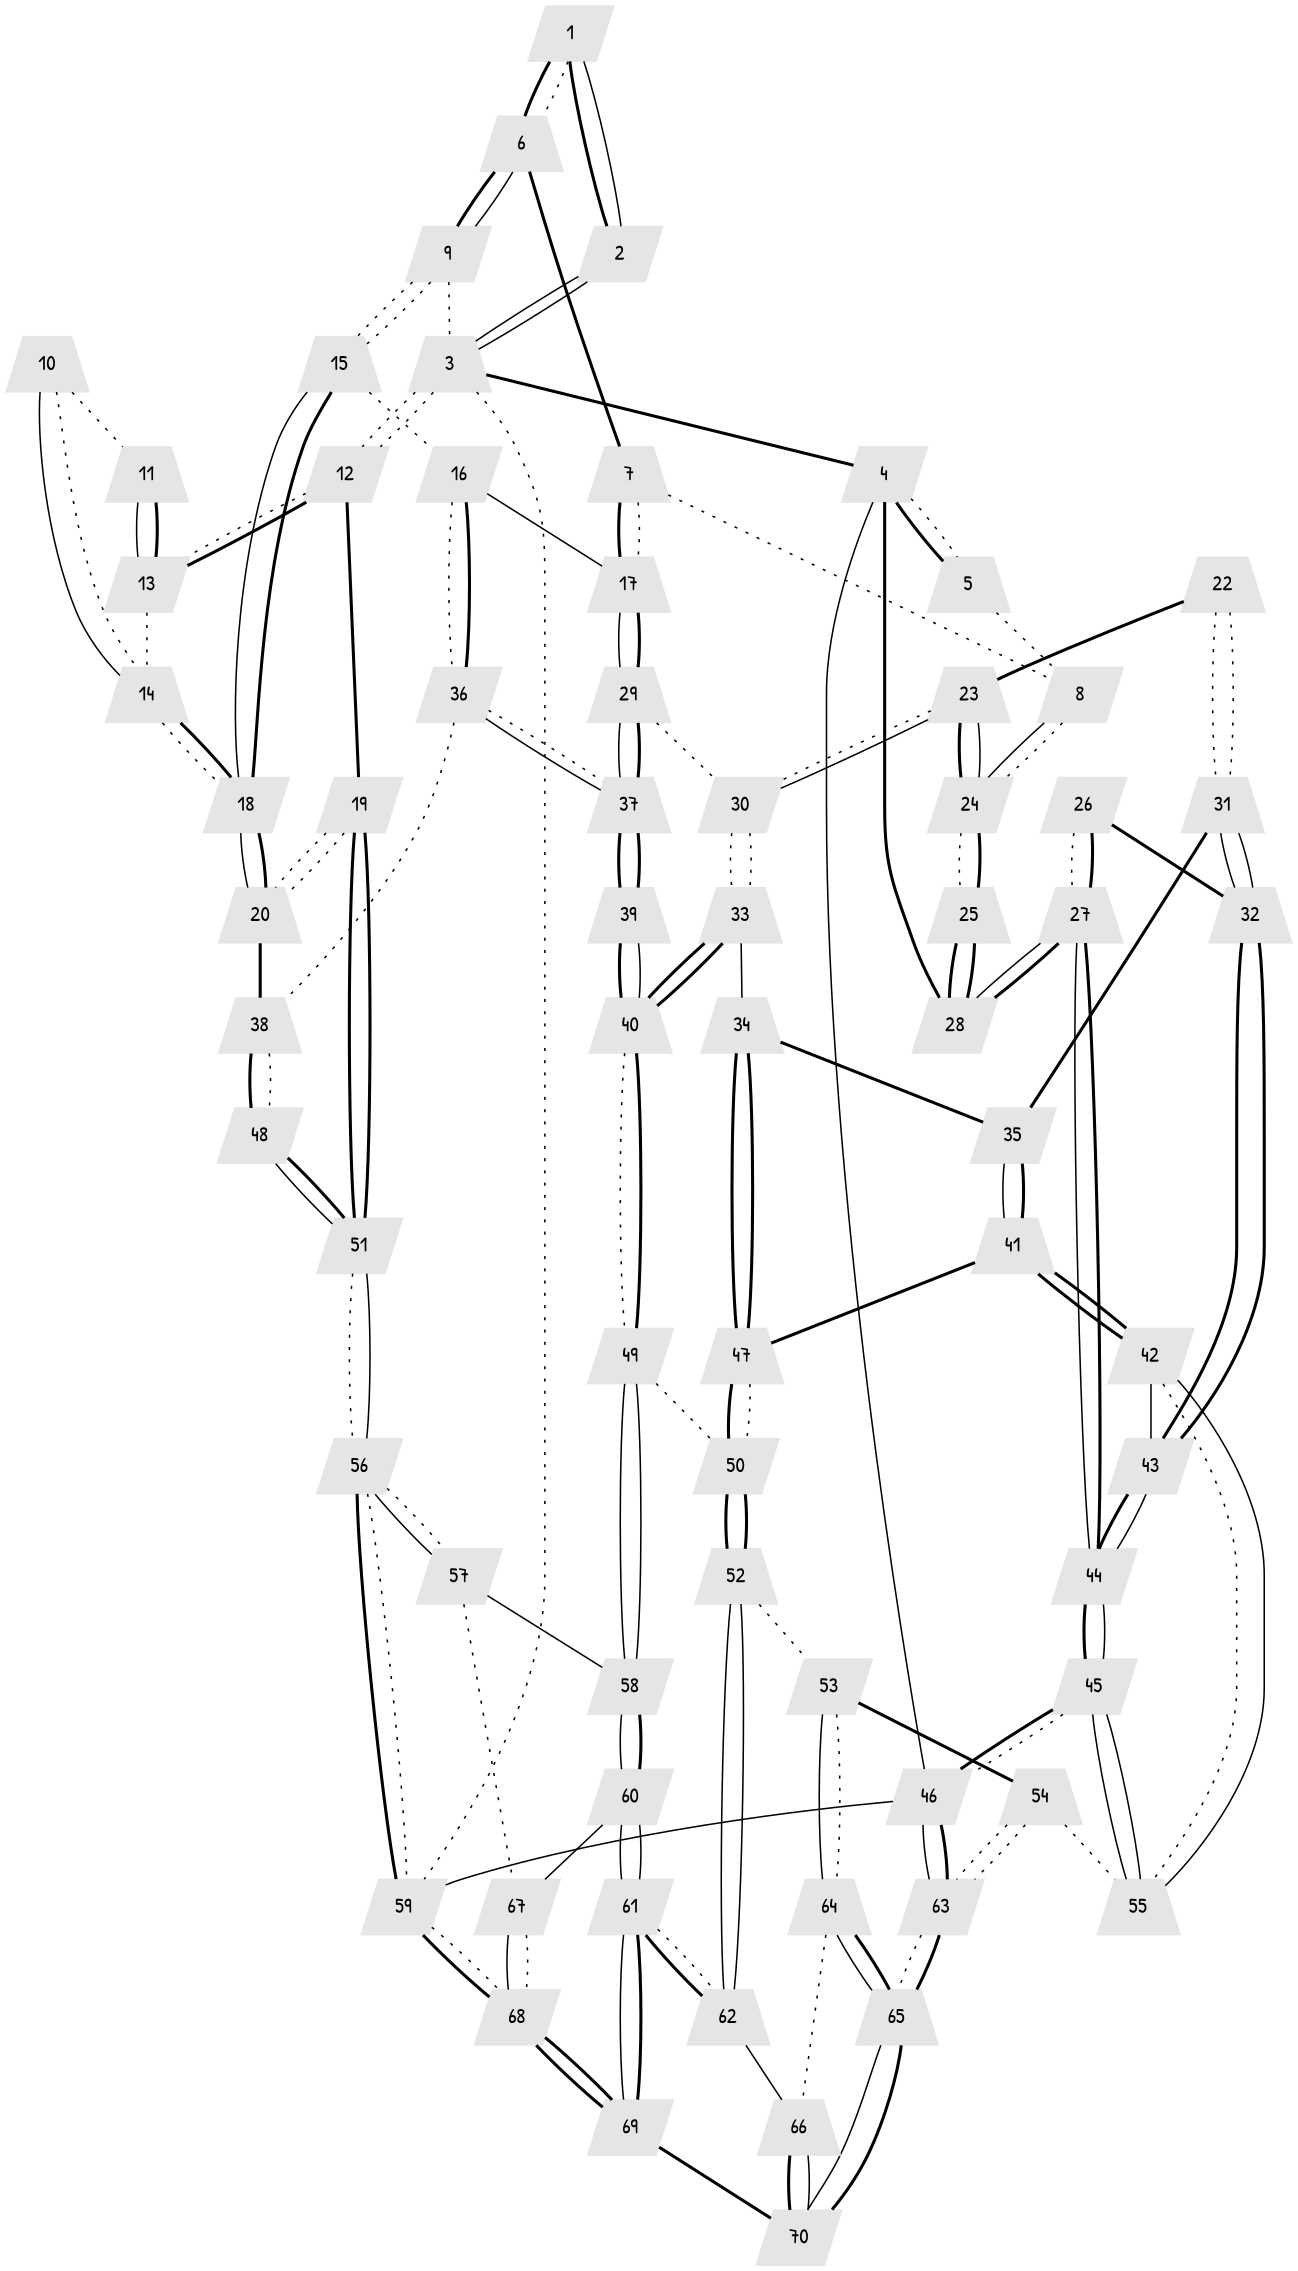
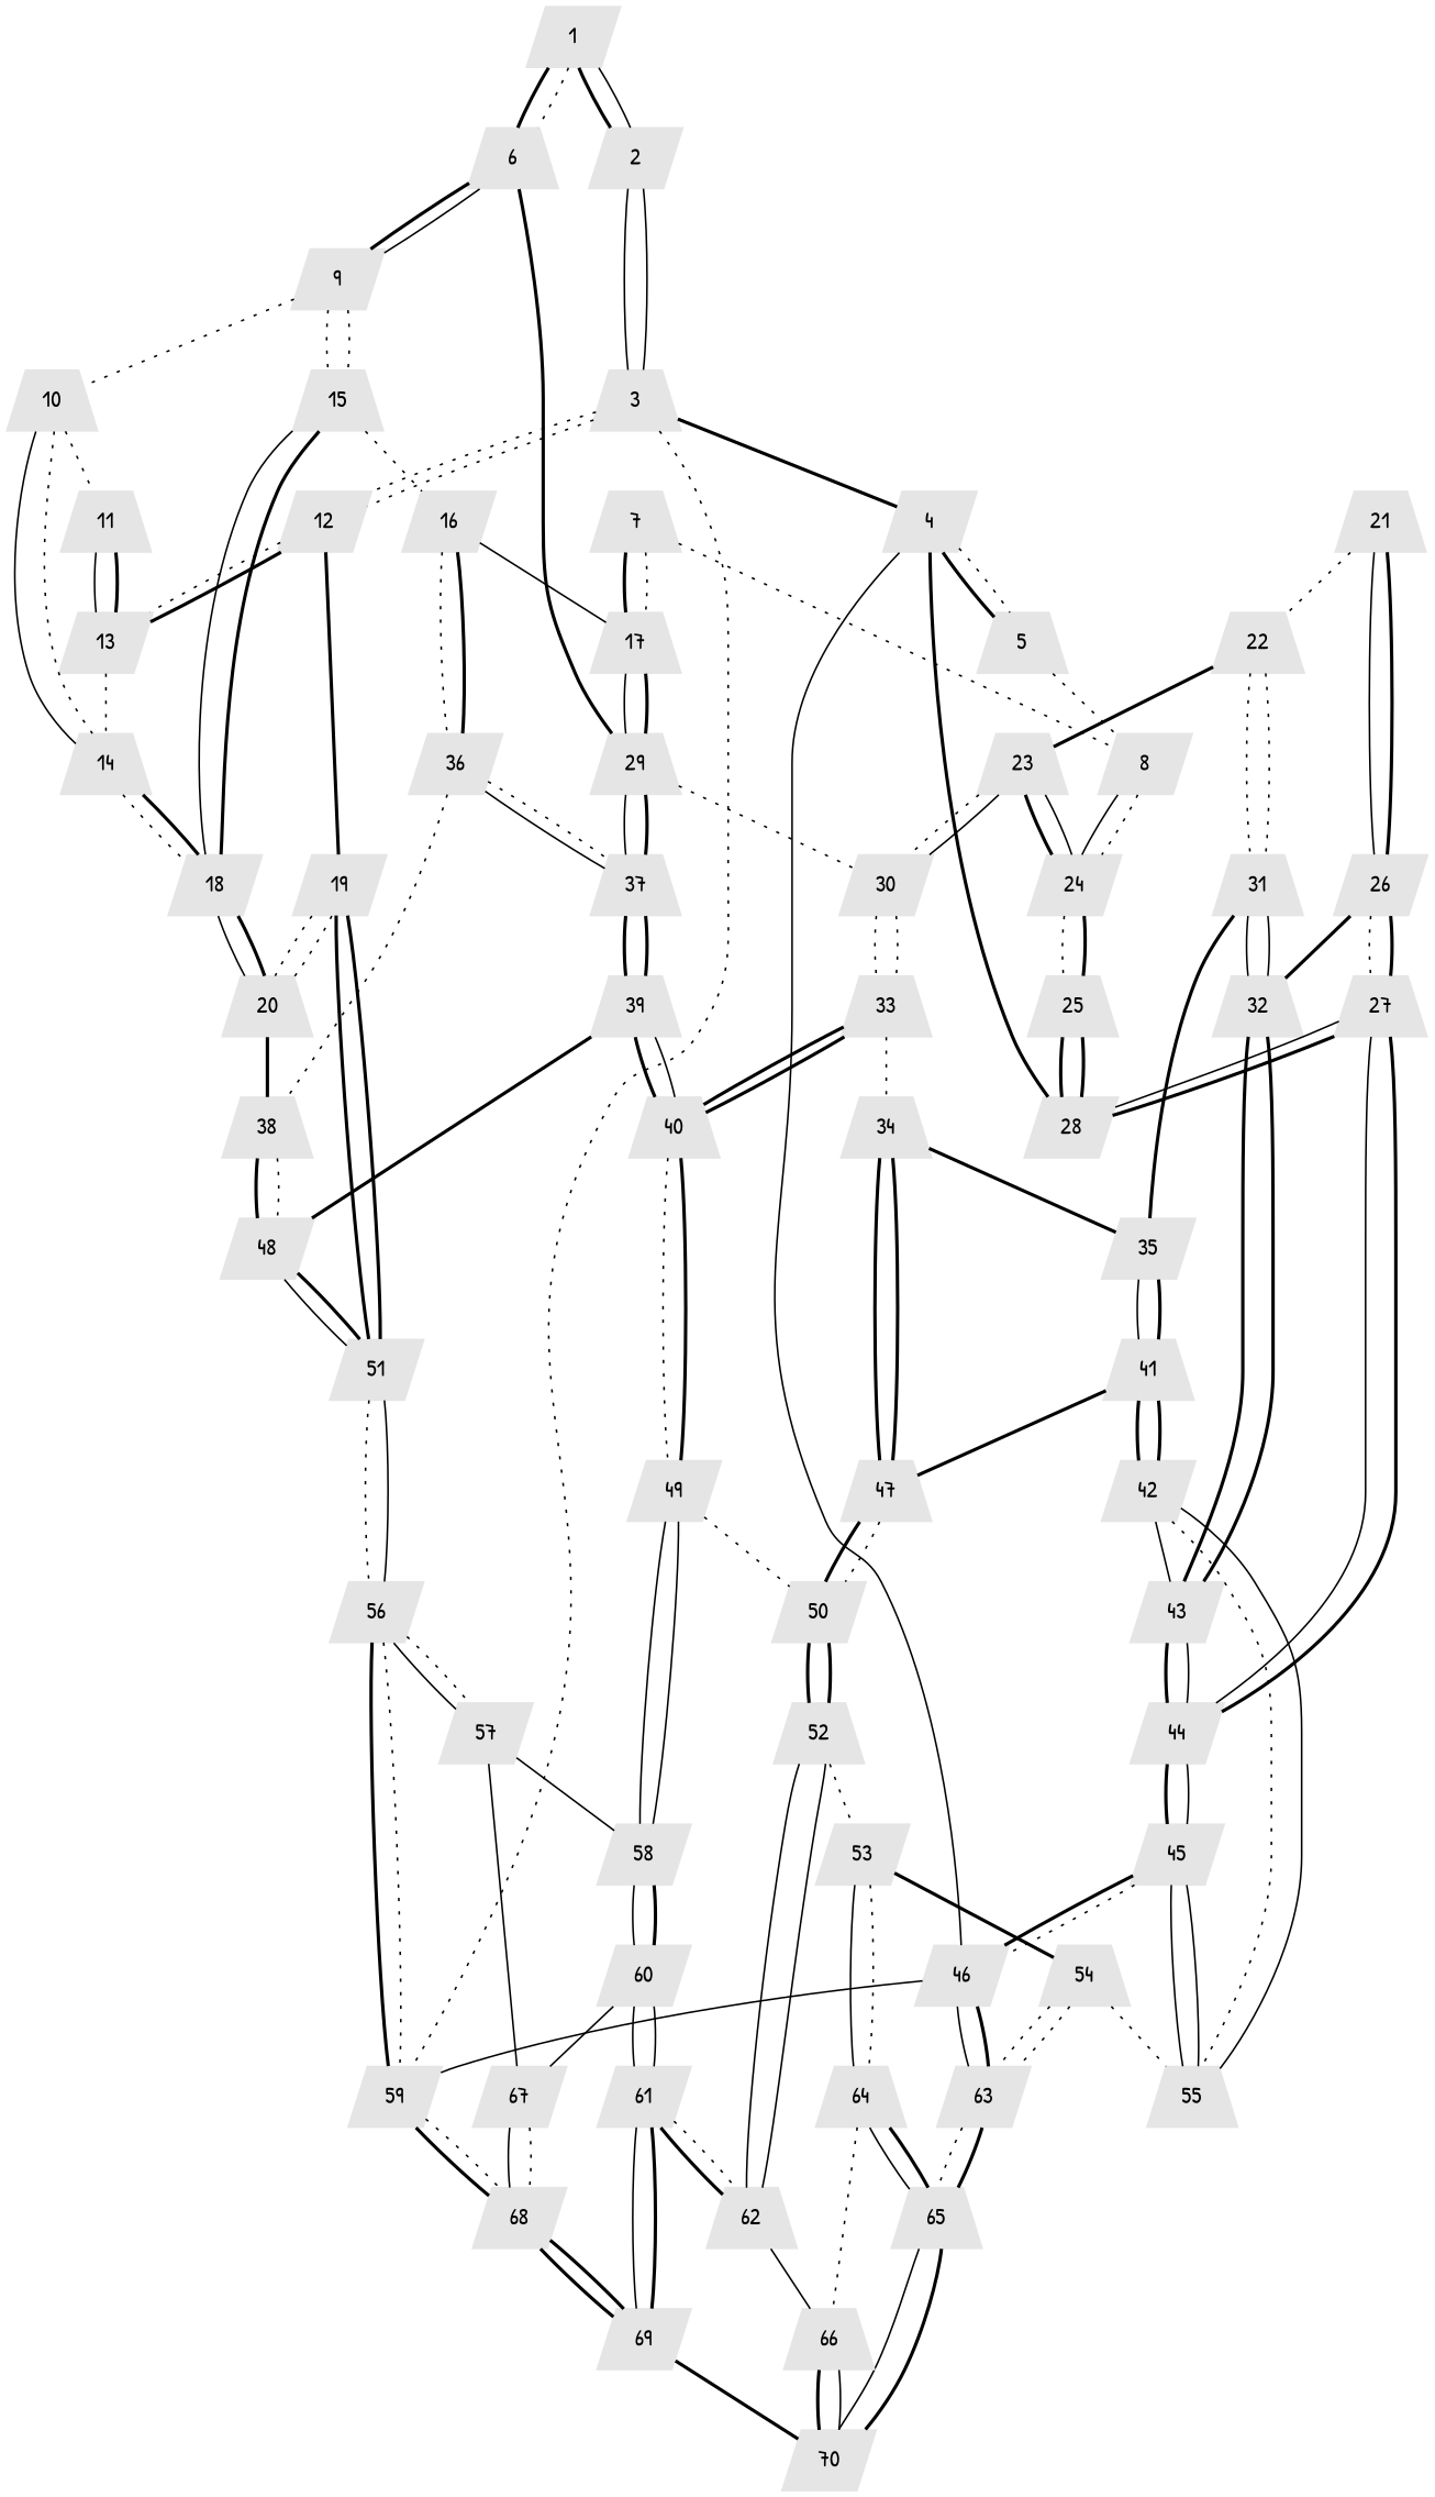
  graph {
    fontname="Patrick Hand"
    node [color=gray90 fontname="Patrick Hand" shape=parallelogram style=filled]
    edge [fontname="Patrick Hand" style=bold]
    1
    2
    6 [shape=trapezium]
    3 [shape=trapezium]
    7 [shape=trapezium]
    9
    4
    12
    59
    5 [shape=trapezium]
    28
    46
    13
    19
    68
    8
    63
    24
    17 [shape=trapezium]
    10 [shape=trapezium]
    15 [shape=trapezium]
    29 [shape=trapezium]
    25 [shape=trapezium]
    11 [shape=trapezium]
    14 [shape=trapezium]
    18
    16
    20 [shape=trapezium]
    51
    36
    38 [shape=trapezium]
    37 [shape=trapezium]
    30
    56
    48
+   21 [shape=trapezium]
    22 [shape=trapezium]
    26
    23 [shape=trapezium]
    31 [shape=trapezium]
    27 [shape=trapezium]
    32 [shape=trapezium]
    35
    33 [shape=trapezium]
    44
    43
    45
    39 [shape=trapezium]
    34 [shape=trapezium]
    40 [shape=trapezium]
    41 [shape=trapezium]
    47 [shape=trapezium]
    49
    50
    42
    58
    55 [shape=trapezium]
    65 [shape=trapezium]
    52 [shape=trapezium]
    60
    53
    62 [shape=trapezium]
    57
    54 [shape=trapezium]
    64 [shape=trapezium]
    66 [shape=trapezium]
    67
    61
    69
    70
    1 -- 2
    1 -- 2 [style=solid]
    1 -- 6
    1 -- 6 [style=dotted]
    2 -- 3 [style=solid]
    2 -- 3 [style=solid]
-   6 -- 7
+   6 -- 29
    6 -- 9
    6 -- 9 [style=solid]
    3 -- 4
    3 -- 12 [style=dotted]
    3 -- 12 [style=dotted]
    3 -- 59 [style=dotted]
    7 -- 8 [style=dotted]
    7 -- 17
    7 -- 17 [style=dotted]
-   9 -- 3 [style=dotted]
+   9 -- 10 [style=dotted]
    9 -- 15 [style=dotted]
    9 -- 15 [style=dotted]
    4 -- 5
    4 -- 5 [style=dotted]
    4 -- 28
    4 -- 46 [style=solid]
    12 -- 13 [style=dotted]
    12 -- 13
    12 -- 19
    59 -- 68
    59 -- 68 [style=dotted]
    5 -- 8 [style=dotted]
    46 -- 59 [style=solid]
    46 -- 63 [style=solid]
    46 -- 63
    13 -- 14 [style=dotted]
    19 -- 20 [style=dotted]
    19 -- 20 [style=dotted]
    19 -- 51
    19 -- 51
    68 -- 69
    68 -- 69
    8 -- 24 [style=solid]
    8 -- 24 [style=dotted]
    63 -- 65 [style=dotted]
    63 -- 65
    24 -- 25 [style=dotted]
    24 -- 25
    17 -- 29 [style=solid]
    17 -- 29
    10 -- 11 [style=dotted]
    10 -- 14 [style=solid]
    10 -- 14 [style=dotted]
    15 -- 18 [style=solid]
    15 -- 18
    15 -- 16 [style=dotted]
    29 -- 37 [style=solid]
    29 -- 37
    29 -- 30 [style=dotted]
    25 -- 28
    25 -- 28
    11 -- 13 [style=solid]
    11 -- 13
    14 -- 18 [style=dotted]
    14 -- 18
    18 -- 20 [style=solid]
    18 -- 20
    16 -- 17 [style=solid]
    16 -- 36 [style=dotted]
    16 -- 36
    20 -- 38
    51 -- 56 [style=dotted]
    51 -- 56 [style=solid]
    36 -- 38 [style=dotted]
    36 -- 37 [style=solid]
    36 -- 37 [style=dotted]
    38 -- 48
    38 -- 48 [style=dotted]
    37 -- 39
    37 -- 39
    30 -- 33 [style=dotted]
    30 -- 33 [style=dotted]
    56 -- 59
    56 -- 59 [style=dotted]
    56 -- 57 [style=solid]
    56 -- 57 [style=dotted]
    48 -- 51 [style=solid]
    48 -- 51
+   21 -- 22 [style=dotted]
+   21 -- 26 [style=solid]
+   21 -- 26
    22 -- 23
    22 -- 31 [style=dotted]
    22 -- 31 [style=dotted]
    26 -- 27 [style=dotted]
    26 -- 27
    26 -- 32
    23 -- 24
    23 -- 24 [style=solid]
    23 -- 30 [style=dotted]
    23 -- 30 [style=solid]
    31 -- 32 [style=solid]
    31 -- 32 [style=solid]
    31 -- 35
    27 -- 28 [style=solid]
    27 -- 28
    27 -- 44 [style=solid]
    27 -- 44
    32 -- 43
    32 -- 43
    35 -- 41 [style=solid]
    35 -- 41
-   33 -- 34 [style=solid]
+   33 -- 34 [style=dotted]
    33 -- 40
    33 -- 40
    44 -- 45
    44 -- 45 [style=solid]
    43 -- 44
    43 -- 44 [style=solid]
    45 -- 46
    45 -- 46 [style=dotted]
    45 -- 55 [style=solid]
    45 -- 55 [style=solid]
+   39 -- 48
    39 -- 40
    39 -- 40 [style=solid]
    34 -- 35
    34 -- 47
    34 -- 47
    40 -- 49 [style=dotted]
    40 -- 49
    41 -- 47
    41 -- 42
    41 -- 42
    47 -- 50
    47 -- 50 [style=dotted]
    49 -- 50 [style=dotted]
    49 -- 58 [style=solid]
    49 -- 58 [style=solid]
    50 -- 52
    50 -- 52
    42 -- 43 [style=solid]
    42 -- 55 [style=dotted]
    42 -- 55 [style=solid]
    58 -- 60 [style=solid]
    58 -- 60
    65 -- 70 [style=solid]
    65 -- 70
    52 -- 53 [style=dotted]
    52 -- 62 [style=solid]
    52 -- 62 [style=solid]
    60 -- 67 [style=solid]
    60 -- 61 [style=solid]
    60 -- 61 [style=solid]
    53 -- 54
    53 -- 64 [style=solid]
    53 -- 64 [style=dotted]
    62 -- 66 [style=solid]
    57 -- 58 [style=solid]
-   57 -- 67 [style=dotted]
+   57 -- 67 [style=solid]
    54 -- 63 [style=dotted]
    54 -- 63 [style=dotted]
    54 -- 55 [style=dotted]
    64 -- 65 [style=solid]
    64 -- 65
    64 -- 66 [style=dotted]
    66 -- 70
    66 -- 70 [style=solid]
    67 -- 68 [style=solid]
    67 -- 68 [style=dotted]
    61 -- 62
    61 -- 62 [style=dotted]
    61 -- 69 [style=solid]
    61 -- 69
    69 -- 70
  }
